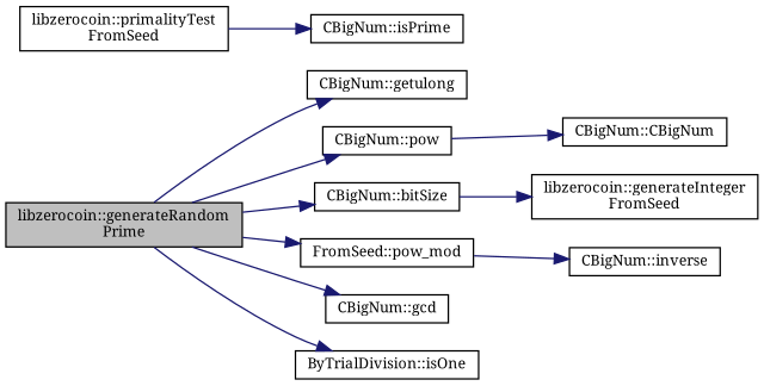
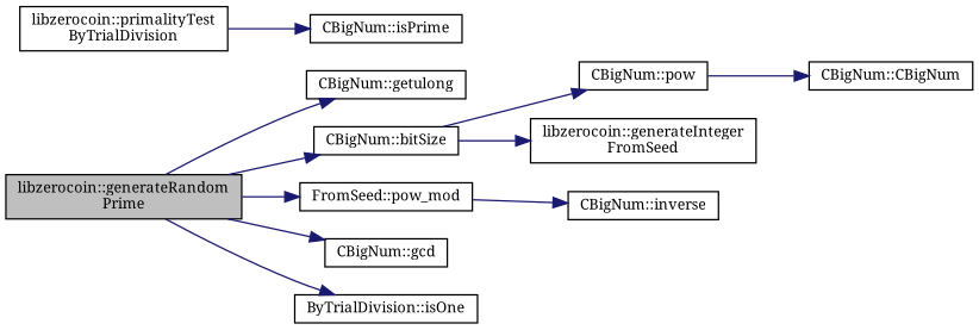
  digraph {
    fontname="Noto Serif"
    rankdir=LR
    node [color=black fillcolor=white fontname="Noto Serif" fontsize=10 shape=record style=filled]
    edge [color=midnightblue fontname="Noto Serif" fontsize=10 labelfontname=Helvetica labelfontsize=10 style=solid]
    n1 [fillcolor=grey75 fontcolor=black height=0.2 label="libzerocoin::generateRandom\lPrime" width=0.4]
    n2 [height=0.2 label="CBigNum::getulong" width=0.4]
    n3 [height=0.2 label="CBigNum::pow" width=0.4]
    n4 [height=0.2 label="CBigNum::bitSize" width=0.4]
    n5 [height=0.2 label="FromSeed::pow_mod" width=0.4]
    n6 [height=0.2 label="CBigNum::gcd" width=0.4]
    n7 [height=0.2 label="ByTrialDivision::isOne" width=0.4]
    n8 [height=0.2 label="libzerocoin::generateInteger\lFromSeed" width=0.4]
-   n9 [height=0.2 label="libzerocoin::primalityTest\lFromSeed" width=0.4]
+   n9 [height=0.2 label="libzerocoin::primalityTest\lByTrialDivision" width=0.4]
    n10 [height=0.2 label="CBigNum::isPrime" width=0.4]
    n11 [height=0.2 label="CBigNum::CBigNum" width=0.4]
    n12 [height=0.2 label="CBigNum::inverse" width=0.4]
    n1 -> n2
-   n1 -> n3
+   n4 -> n3
    n1 -> n4
    n1 -> n5
    n1 -> n6
    n1 -> n7
    n3 -> n11
    n4 -> n8
    n5 -> n12
    n9 -> n10
  }
